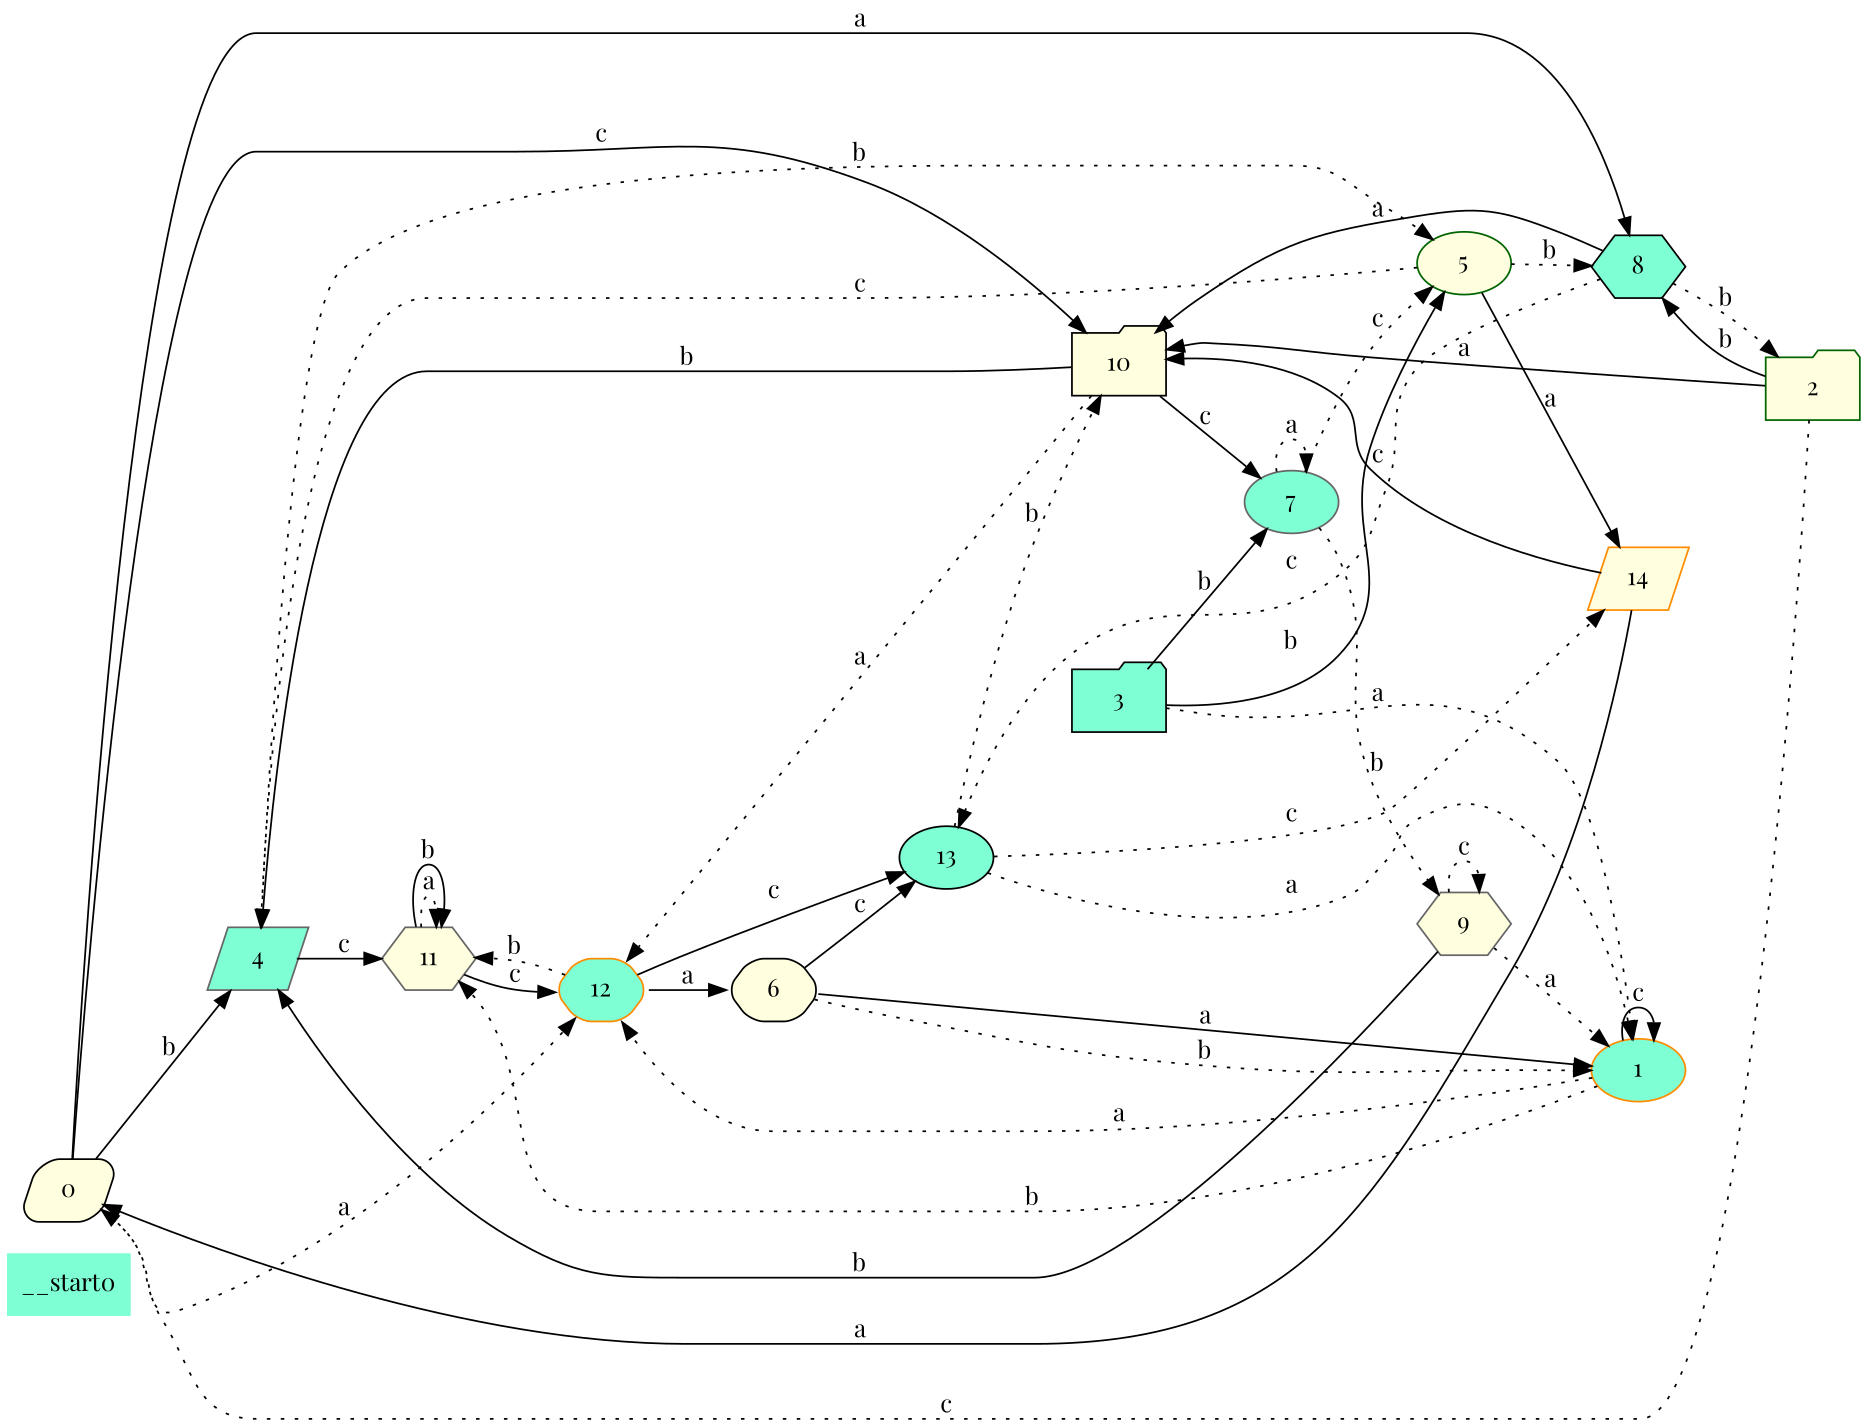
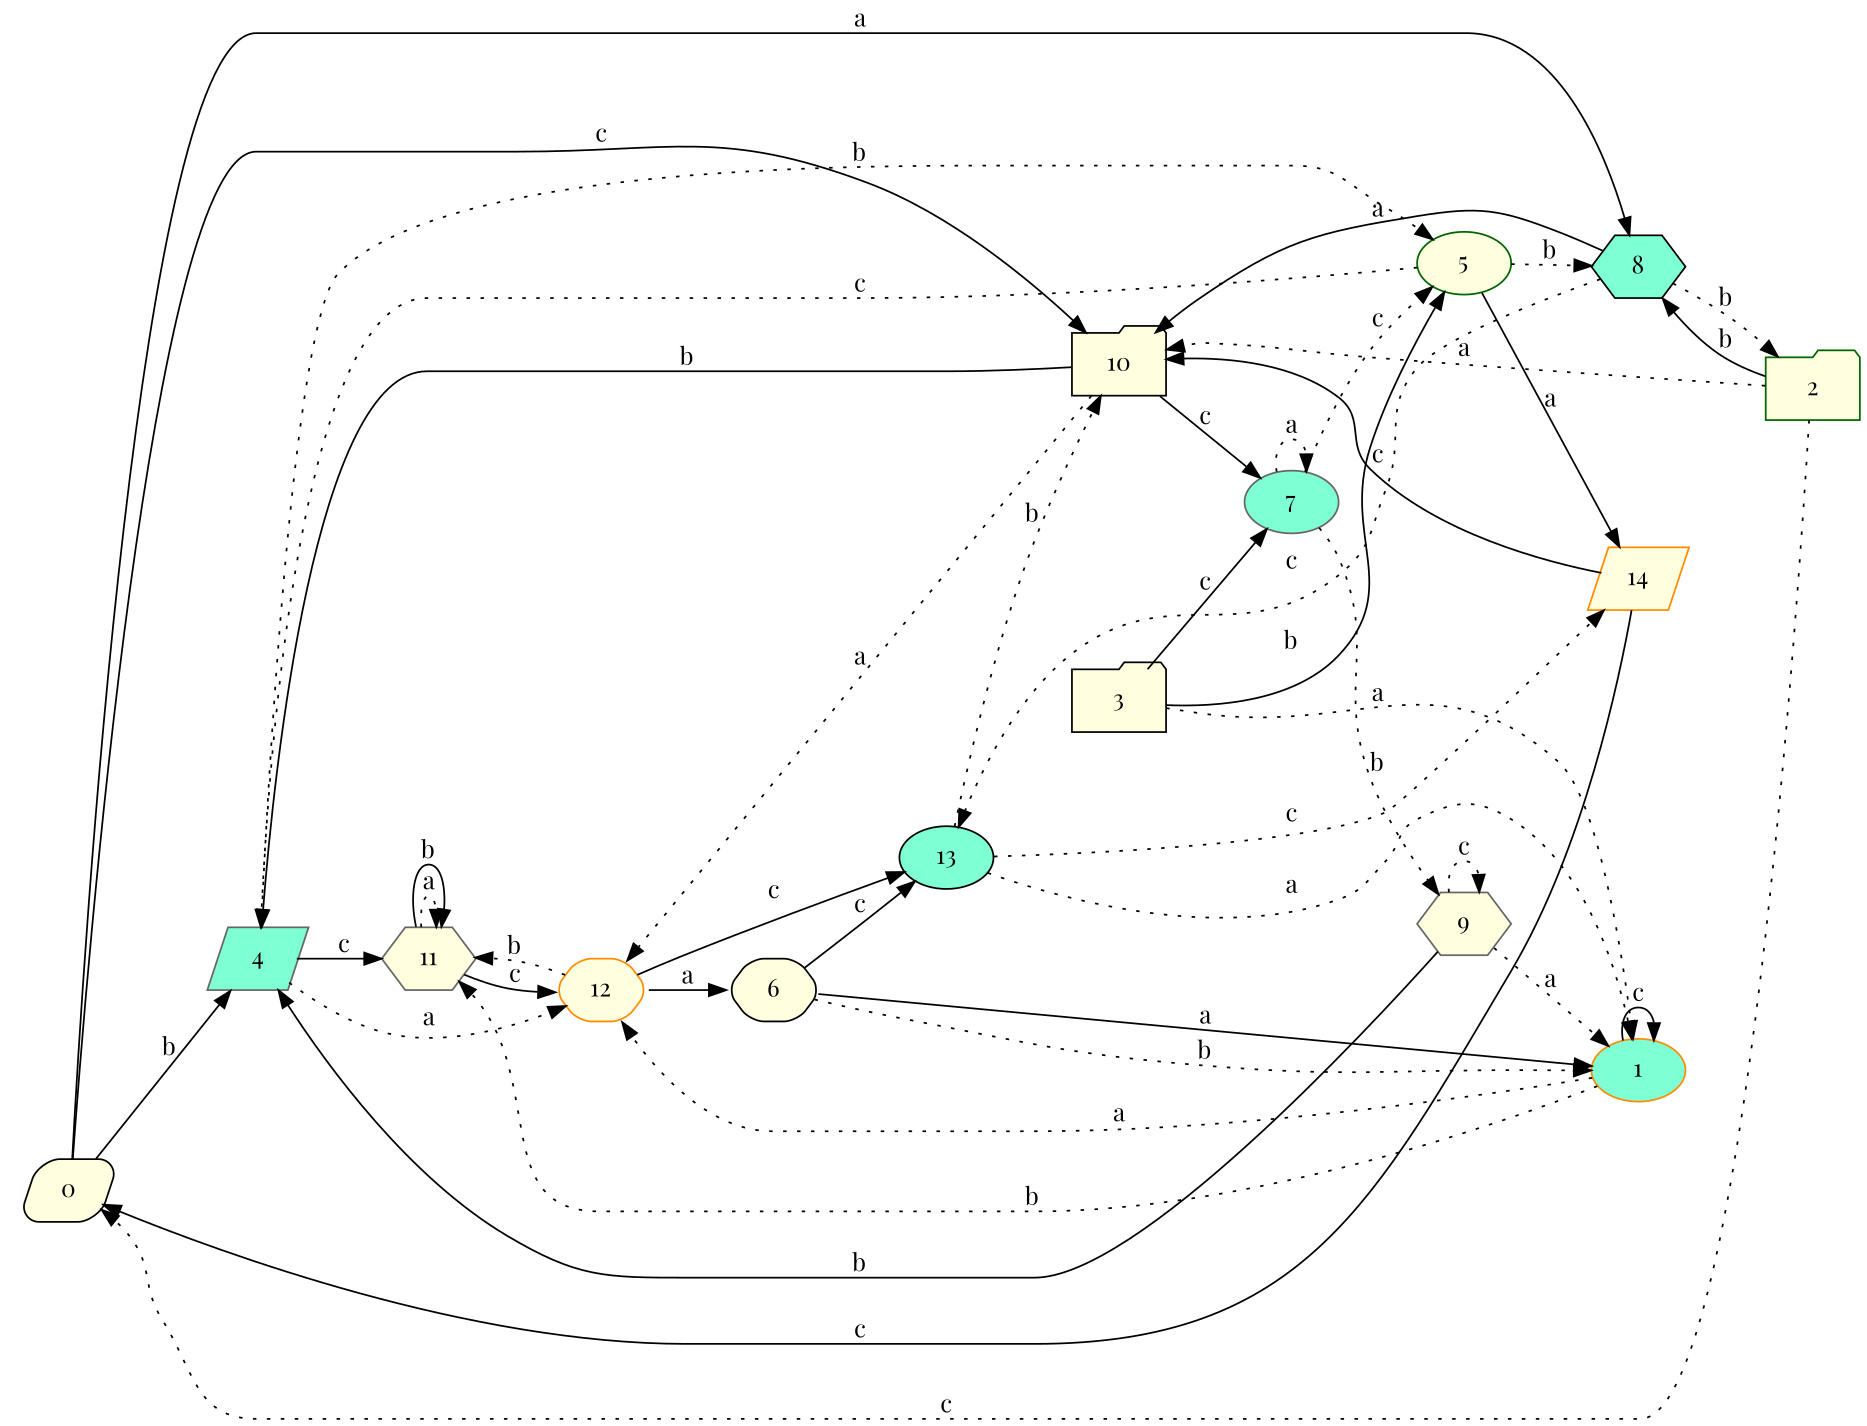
  digraph {
    fontname="Playfair Display"
    rankdir=LR
    node [color=black fillcolor=aquamarine fontname="Playfair Display" shape=hexagon style=filled]
    edge [fontname="Playfair Display" style=solid]
-   __start0 [color=gray40 shape=none]
    n2 [fillcolor=lightyellow label=0 shape=parallelogram style="rounded,filled"]
    n3 [color=gray40 label=4 shape=parallelogram]
    n4 [label=8]
    n5 [fillcolor=lightyellow label=10 shape=folder]
    n6 [color=gray40 fillcolor=lightyellow label=11]
-   n7 [color=darkorange label=12 style="rounded,filled"]
+   n7 [color=darkorange fillcolor=lightyellow label=12 style="rounded,filled"]
    n8 [color=darkgreen fillcolor=lightyellow label=5 shape=ellipse]
    n9 [color=darkgreen fillcolor=lightyellow label=2 shape=folder]
    n10 [label=13 shape=ellipse style="rounded,filled"]
    n11 [color=gray40 label=7 shape=ellipse]
    n12 [color=darkorange label=1 shape=ellipse style="rounded,filled"]
    n13 [fillcolor=lightyellow label=6 style="rounded,filled"]
-   n14 [label=3 shape=folder]
+   n14 [fillcolor=lightyellow label=3 shape=folder]
    n15 [color=darkorange fillcolor=lightyellow label=14 shape=parallelogram]
    n16 [color=gray40 fillcolor=lightyellow label=9]
    n2 -> n3 [label=b]
    n2 -> n4 [label=a]
    n2 -> n5 [label=c]
    n3 -> n6 [label=c]
-   n2 -> n7 [label=a style=dotted]
+   n3 -> n7 [label=a style=dotted]
    n3 -> n8 [label=b style=dotted]
    n4 -> n5 [label=a]
    n4 -> n9 [label=b style=dotted]
    n4 -> n10 [label=c style=dotted]
    n5 -> n3 [label=b]
    n5 -> n7 [label=a style=dotted]
    n5 -> n11 [label=c]
    n6 -> n6 [label=a style=dotted]
    n6 -> n6 [label=b]
    n6 -> n7 [label=c]
    n7 -> n6 [label=b style=dotted]
    n7 -> n10 [label=c]
    n7 -> n13 [label=a]
    n8 -> n3 [label=c style=dotted]
    n8 -> n4 [label=b style=dotted]
    n8 -> n15 [label=a]
    n9 -> n2 [label=c style=dotted]
    n9 -> n4 [label=b]
-   n9 -> n5 [label=a]
+   n9 -> n5 [label=a style=dotted]
    n10 -> n5 [label=b style=dotted]
    n10 -> n12 [label=a style=dotted]
    n10 -> n15 [label=c style=dotted]
    n11 -> n8 [label=c style=dotted]
    n11 -> n11 [label=a style=dotted]
    n11 -> n16 [label=b style=dotted]
    n12 -> n6 [label=b style=dotted]
    n12 -> n7 [label=a style=dotted]
    n12 -> n12 [label=c]
    n13 -> n10 [label=c]
    n13 -> n12 [label=a]
    n13 -> n12 [label=b style=dotted]
    n14 -> n8 [label=b]
-   n14 -> n11 [label=b]
+   n14 -> n11 [label=c]
    n14 -> n12 [label=a style=dotted]
-   n15 -> n2 [label=a]
+   n15 -> n2 [label=c]
    n15 -> n5 [label=c]
    n16 -> n3 [label=b]
    n16 -> n12 [label=a style=dotted]
    n16 -> n16 [label=c style=dotted]
  }
